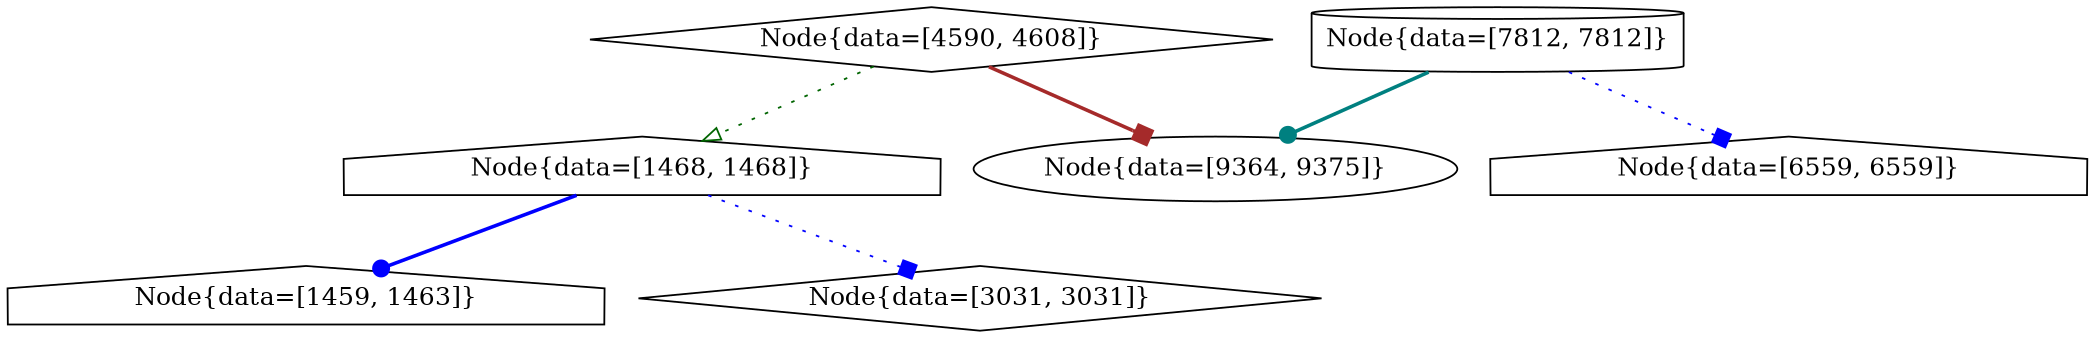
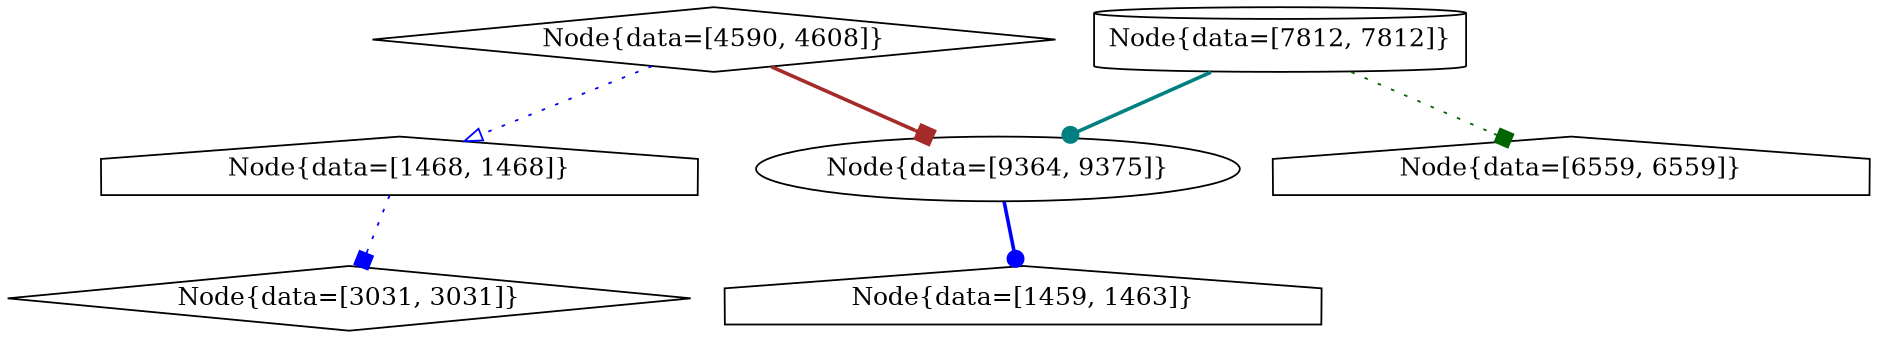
  digraph {
    node [shape=house]
    edge [arrowhead=box color=darkgreen style=dotted]
    n1 [label="Node{data=[4590, 4608]}" shape=diamond]
    n2 [label="Node{data=[1468, 1468]}"]
    n3 [label="Node{data=[9364, 9375]}" shape=ellipse]
    n4 [label="Node{data=[1459, 1463]}"]
    n5 [label="Node{data=[3031, 3031]}" shape=diamond]
    n6 [label="Node{data=[7812, 7812]}" shape=cylinder]
    n7 [label="Node{data=[6559, 6559]}"]
-   n1 -> n2 [arrowhead=onormal]
+   n1 -> n2 [arrowhead=onormal color=blue]
    n1 -> n3 [color=brown style=bold]
-   n2 -> n4 [arrowhead=dot color=blue style=bold]
+   n3 -> n4 [arrowhead=dot color=blue style=bold]
    n2 -> n5 [color=blue]
    n6 -> n3 [arrowhead=dot color=teal style=bold]
-   n6 -> n7 [color=blue]
+   n6 -> n7
  }
